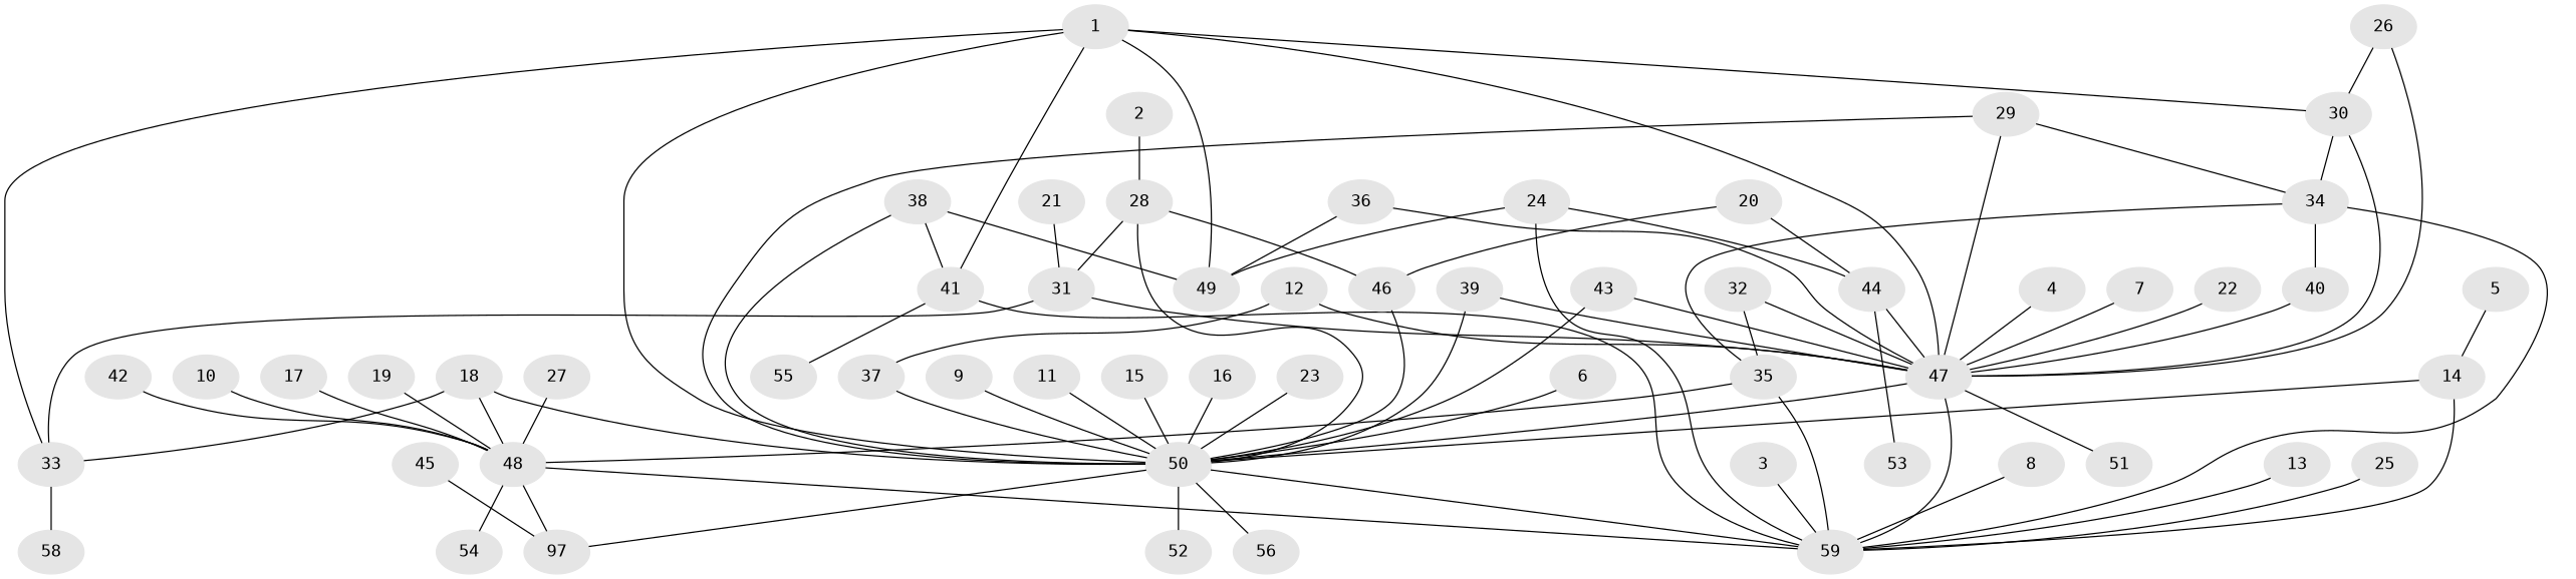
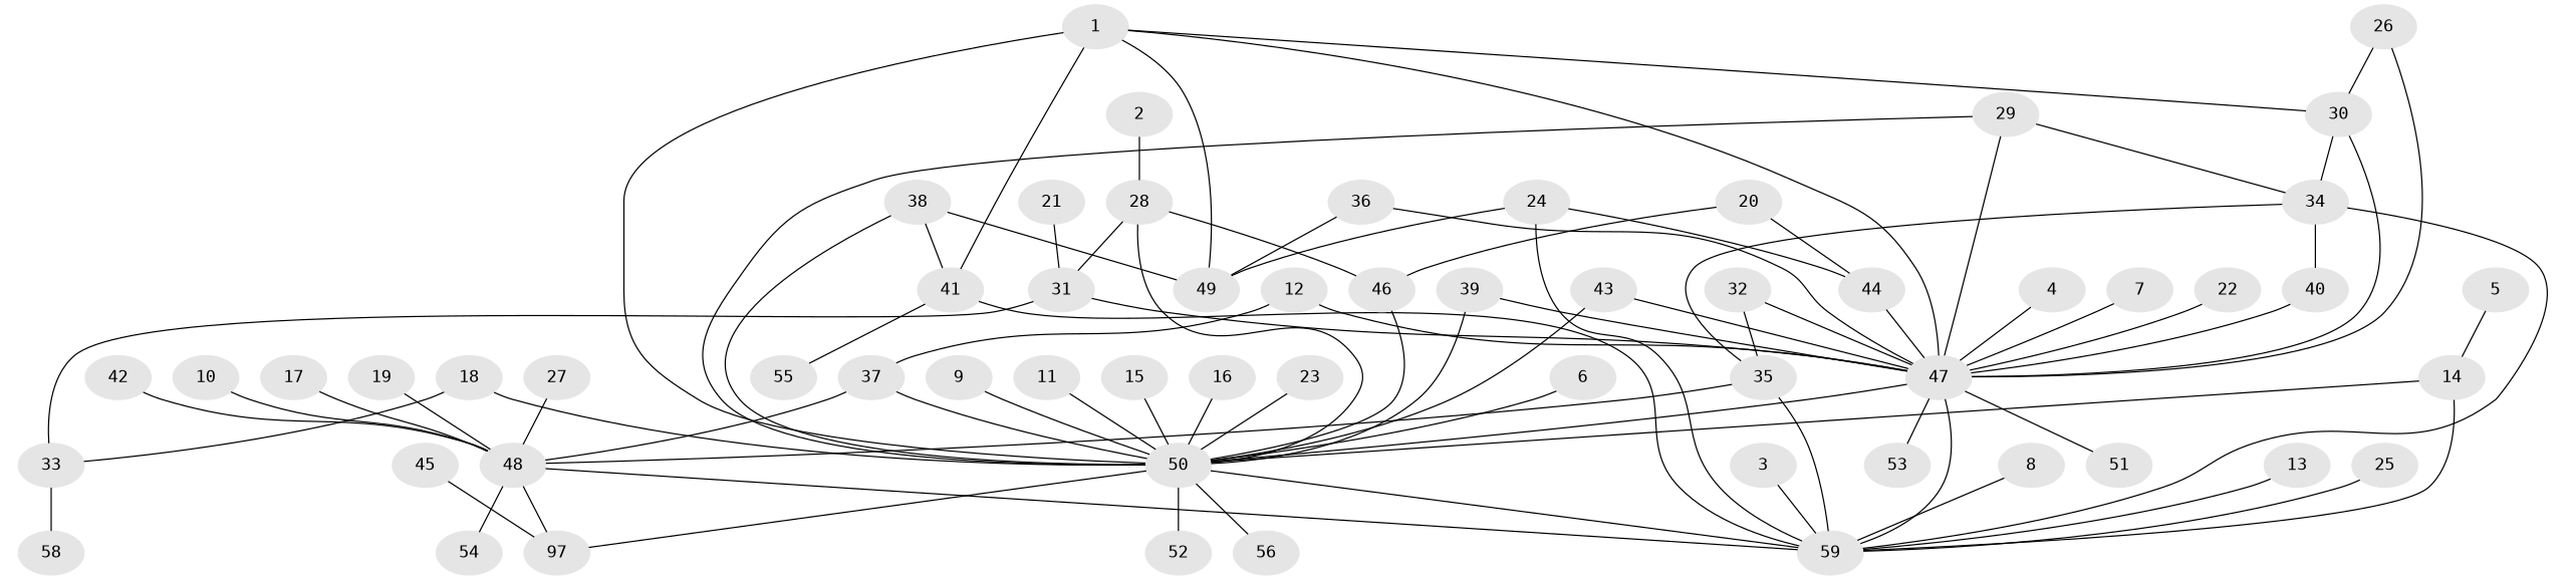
  graph {
    fontname="DejaVu Sans Mono"
    node [color=gray90 fontname="DejaVu Sans Mono" style=filled]
    edge [fontname="DejaVu Sans Mono" weight=1.0]
    1
    30
    33
    41
    47
    49
    50
    34
    58
    59
    55
    51
    53
    n14 [label=97]
    52
    56
    2
    28
    46
    31
    3
    4
    5
    14
    6
    7
    8
    9
    10
    48
    54
    11
    12
    37
    13
    15
    16
    17
    18
    19
    20
    44
    21
    22
    23
    24
    25
    26
    27
    29
    35
    40
    32
    36
    38
    39
    42
    43
    45
    1 -- 30
-   1 -- 33
    1 -- 41
    1 -- 47
    1 -- 49
    1 -- 50
    30 -- 47
    30 -- 34
    33 -- 58
    41 -- 59
    41 -- 55
    47 -- 50
    47 -- 59
    47 -- 51
-   44 -- 53
+   47 -- 53
    50 -- 59 [weight=2.0]
    50 -- n14
    50 -- 52 [weight=2.0]
    50 -- 56
    34 -- 59
    34 -- 35
    34 -- 40
    2 -- 28
    28 -- 50
    28 -- 46
    28 -- 31
    46 -- 50
    31 -- 33
    31 -- 47
    3 -- 59
    4 -- 47
    5 -- 14
    14 -- 50
    14 -- 59
    6 -- 50
    7 -- 47
    8 -- 59
    9 -- 50
    10 -- 48
    48 -- 59
    48 -- n14
    48 -- 54
    11 -- 50 [weight=2.0]
    12 -- 47
    12 -- 37
    37 -- 50
    13 -- 59
    15 -- 50
    16 -- 50
    17 -- 48
    18 -- 33
    18 -- 50 [weight=2.0]
-   18 -- 48
+   37 -- 48
    19 -- 48
    20 -- 46
    20 -- 44
    44 -- 47
    21 -- 31
    22 -- 47
    23 -- 50
    24 -- 49
    24 -- 59
    24 -- 44
    25 -- 59
    26 -- 30
    26 -- 47
    27 -- 48
    29 -- 47
    29 -- 50
    29 -- 34
    35 -- 59
    35 -- 48
    40 -- 47
    32 -- 47
    32 -- 35
    36 -- 47
    36 -- 49
    38 -- 41
    38 -- 49
    38 -- 50
    39 -- 47
    39 -- 50
    42 -- 48
    43 -- 47
    43 -- 50
    45 -- n14
  }
